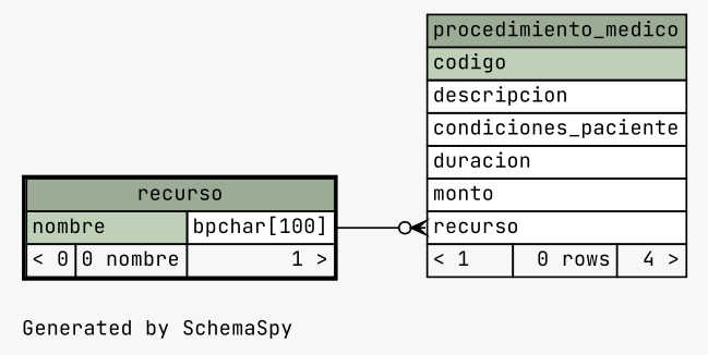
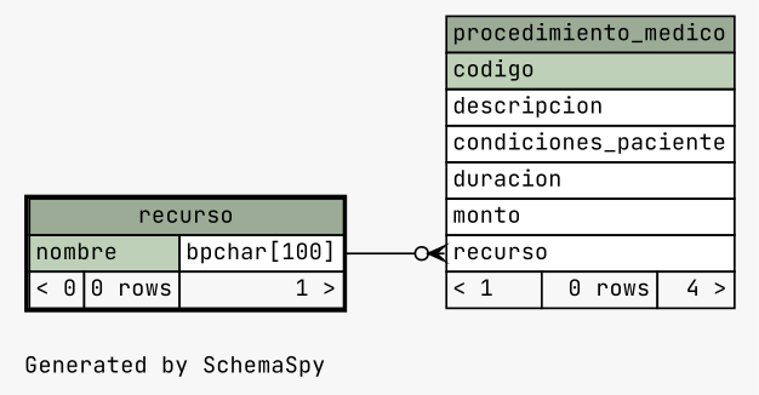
  digraph {
    bgcolor="#f7f7f7"
    fontname="JetBrains Mono"
    fontsize=11
    label="\nGenerated by SchemaSpy"
    labeljust=l
    nodesep=0.18
    rankdir=RL
    ranksep=0.46
    node [fontname="JetBrains Mono" fontsize=11 shape=plaintext]
    n1 [label=<     <TABLE BORDER="0" CELLBORDER="1" CELLSPACING="0" BGCOLOR="#ffffff">       <TR><TD COLSPAN="3" BGCOLOR="#9bab96" ALIGN="CENTER">procedimiento_medico</TD></TR>       <TR><TD PORT="codigo" COLSPAN="3" BGCOLOR="#bed1b8" ALIGN="LEFT">codigo</TD></TR>       <TR><TD PORT="descripcion" COLSPAN="3" ALIGN="LEFT">descripcion</TD></TR>       <TR><TD PORT="condiciones_paciente" COLSPAN="3" ALIGN="LEFT">condiciones_paciente</TD></TR>       <TR><TD PORT="duracion" COLSPAN="3" ALIGN="LEFT">duracion</TD></TR>       <TR><TD PORT="monto" COLSPAN="3" ALIGN="LEFT">monto</TD></TR>       <TR><TD PORT="recurso" COLSPAN="3" ALIGN="LEFT">recurso</TD></TR>       <TR><TD ALIGN="LEFT" BGCOLOR="#f7f7f7">&lt; 1</TD><TD ALIGN="RIGHT" BGCOLOR="#f7f7f7">0 rows</TD><TD ALIGN="RIGHT" BGCOLOR="#f7f7f7">4 &gt;</TD></TR>     </TABLE>>]
-   n2 [label=<     <TABLE BORDER="2" CELLBORDER="1" CELLSPACING="0" BGCOLOR="#ffffff">       <TR><TD COLSPAN="3" BGCOLOR="#9bab96" ALIGN="CENTER">recurso</TD></TR>       <TR><TD PORT="nombre" COLSPAN="2" BGCOLOR="#bed1b8" ALIGN="LEFT">nombre</TD><TD PORT="nombre.type" ALIGN="LEFT">bpchar[100]</TD></TR>       <TR><TD ALIGN="LEFT" BGCOLOR="#f7f7f7">&lt; 0</TD><TD ALIGN="RIGHT" BGCOLOR="#f7f7f7">0 nombre</TD><TD ALIGN="RIGHT" BGCOLOR="#f7f7f7">1 &gt;</TD></TR>     </TABLE>>]
+   n2 [label=<     <TABLE BORDER="2" CELLBORDER="1" CELLSPACING="0" BGCOLOR="#ffffff">       <TR><TD COLSPAN="3" BGCOLOR="#9bab96" ALIGN="CENTER">recurso</TD></TR>       <TR><TD PORT="nombre" COLSPAN="2" BGCOLOR="#bed1b8" ALIGN="LEFT">nombre</TD><TD PORT="nombre.type" ALIGN="LEFT">bpchar[100]</TD></TR>       <TR><TD ALIGN="LEFT" BGCOLOR="#f7f7f7">&lt; 0</TD><TD ALIGN="RIGHT" BGCOLOR="#f7f7f7">0 rows</TD><TD ALIGN="RIGHT" BGCOLOR="#f7f7f7">1 &gt;</TD></TR>     </TABLE>>]
    n1 -> n2 [arrowhead=none arrowsize=0.8 arrowtail=crowodot dir=back headport="nombre.type:e" tailport="recurso:w" fontname="JetBrains Mono"]
  }
